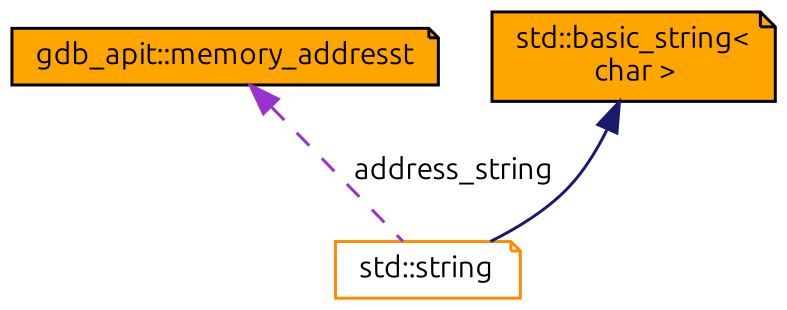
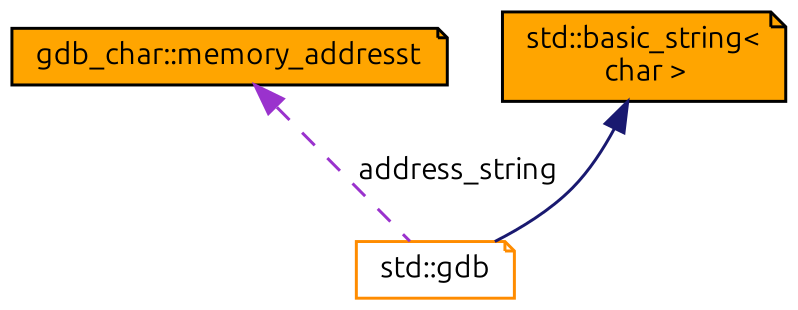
  digraph {
    fontname=Ubuntu
    node [color=black fillcolor=orange fontname=Ubuntu fontsize=10 shape=note style=filled]
    edge [dir=back fontname=Ubuntu fontsize=10 labelfontname=Helvetica labelfontsize=10]
-   n1 [fontcolor=black height=0.2 label="gdb_apit::memory_addresst" width=0.4]
-   n2 [color=darkorange fillcolor=white height=0.2 label="std::string" width=0.4]
+   n1 [fontcolor=black height=0.2 label="gdb_char::memory_addresst" width=0.4]
+   n2 [color=darkorange fillcolor=white height=0.2 label="std::gdb" width=0.4]
    n3 [height=0.2 label="std::basic_string\<\l char \>" width=0.4]
    n1 -> n2 [color=darkorchid3 label=" address_string" style=dashed]
    n3 -> n2 [color=midnightblue style=solid]
  }
